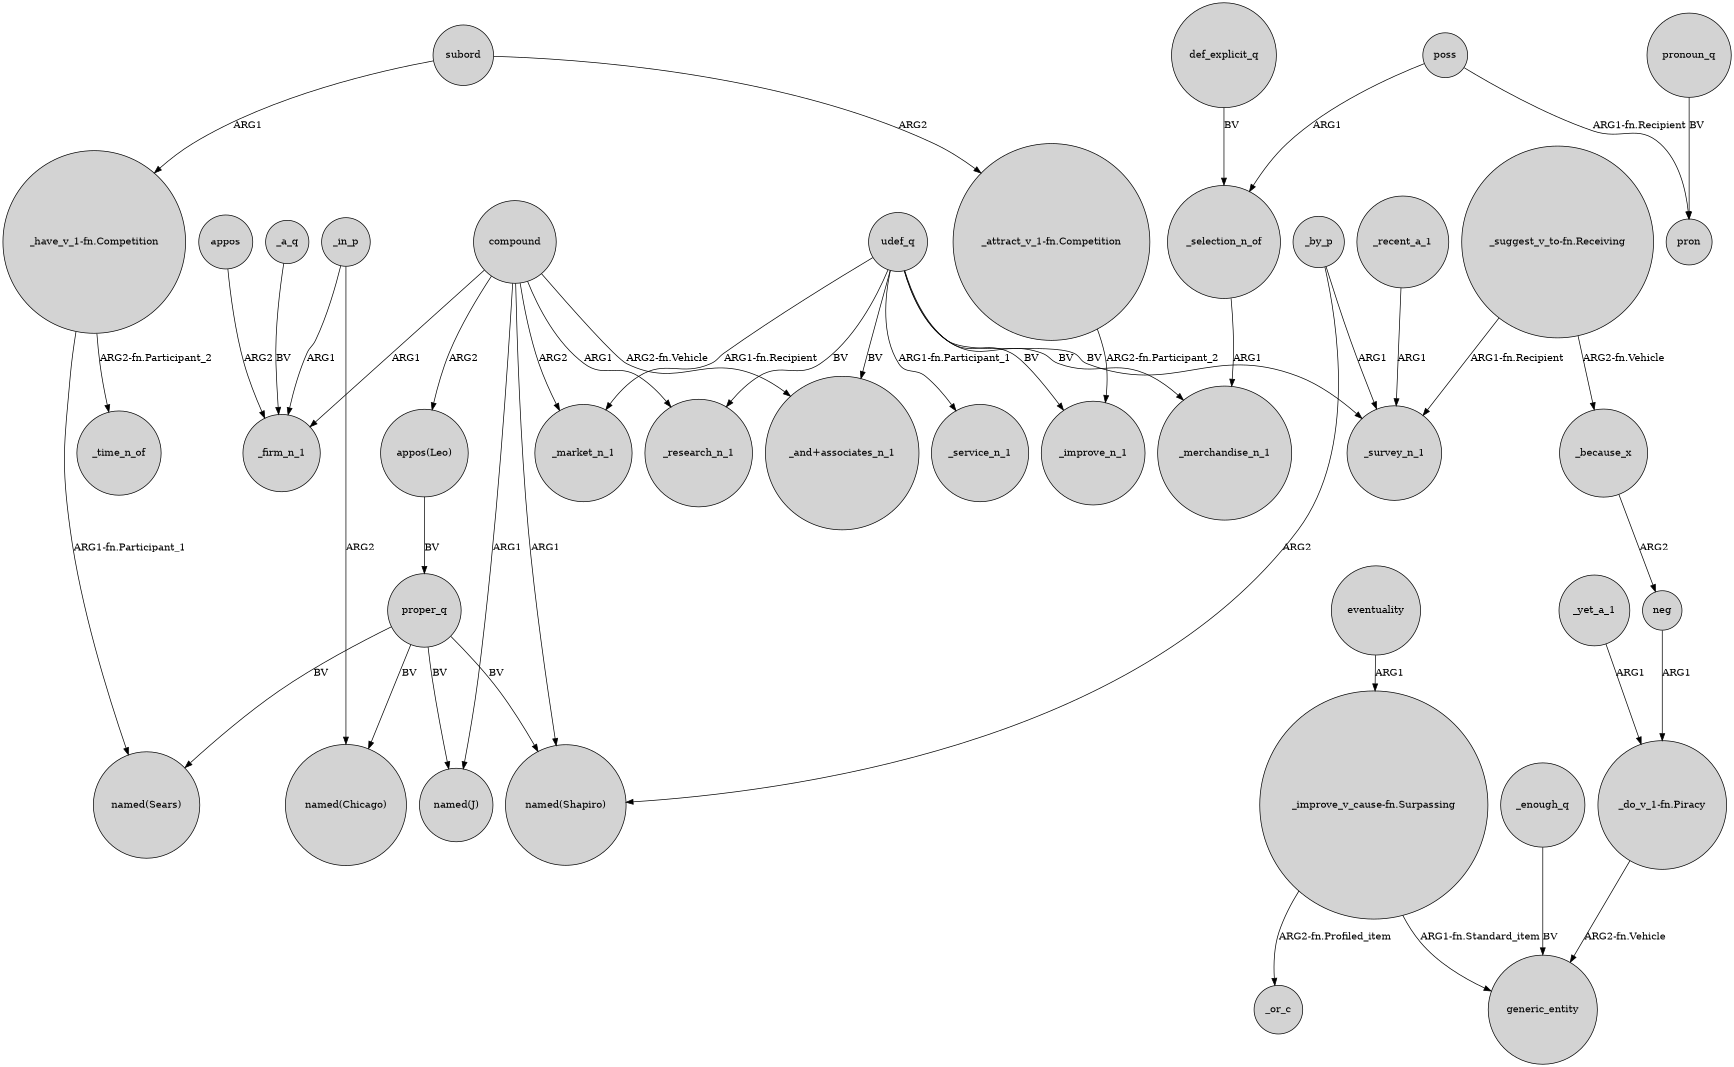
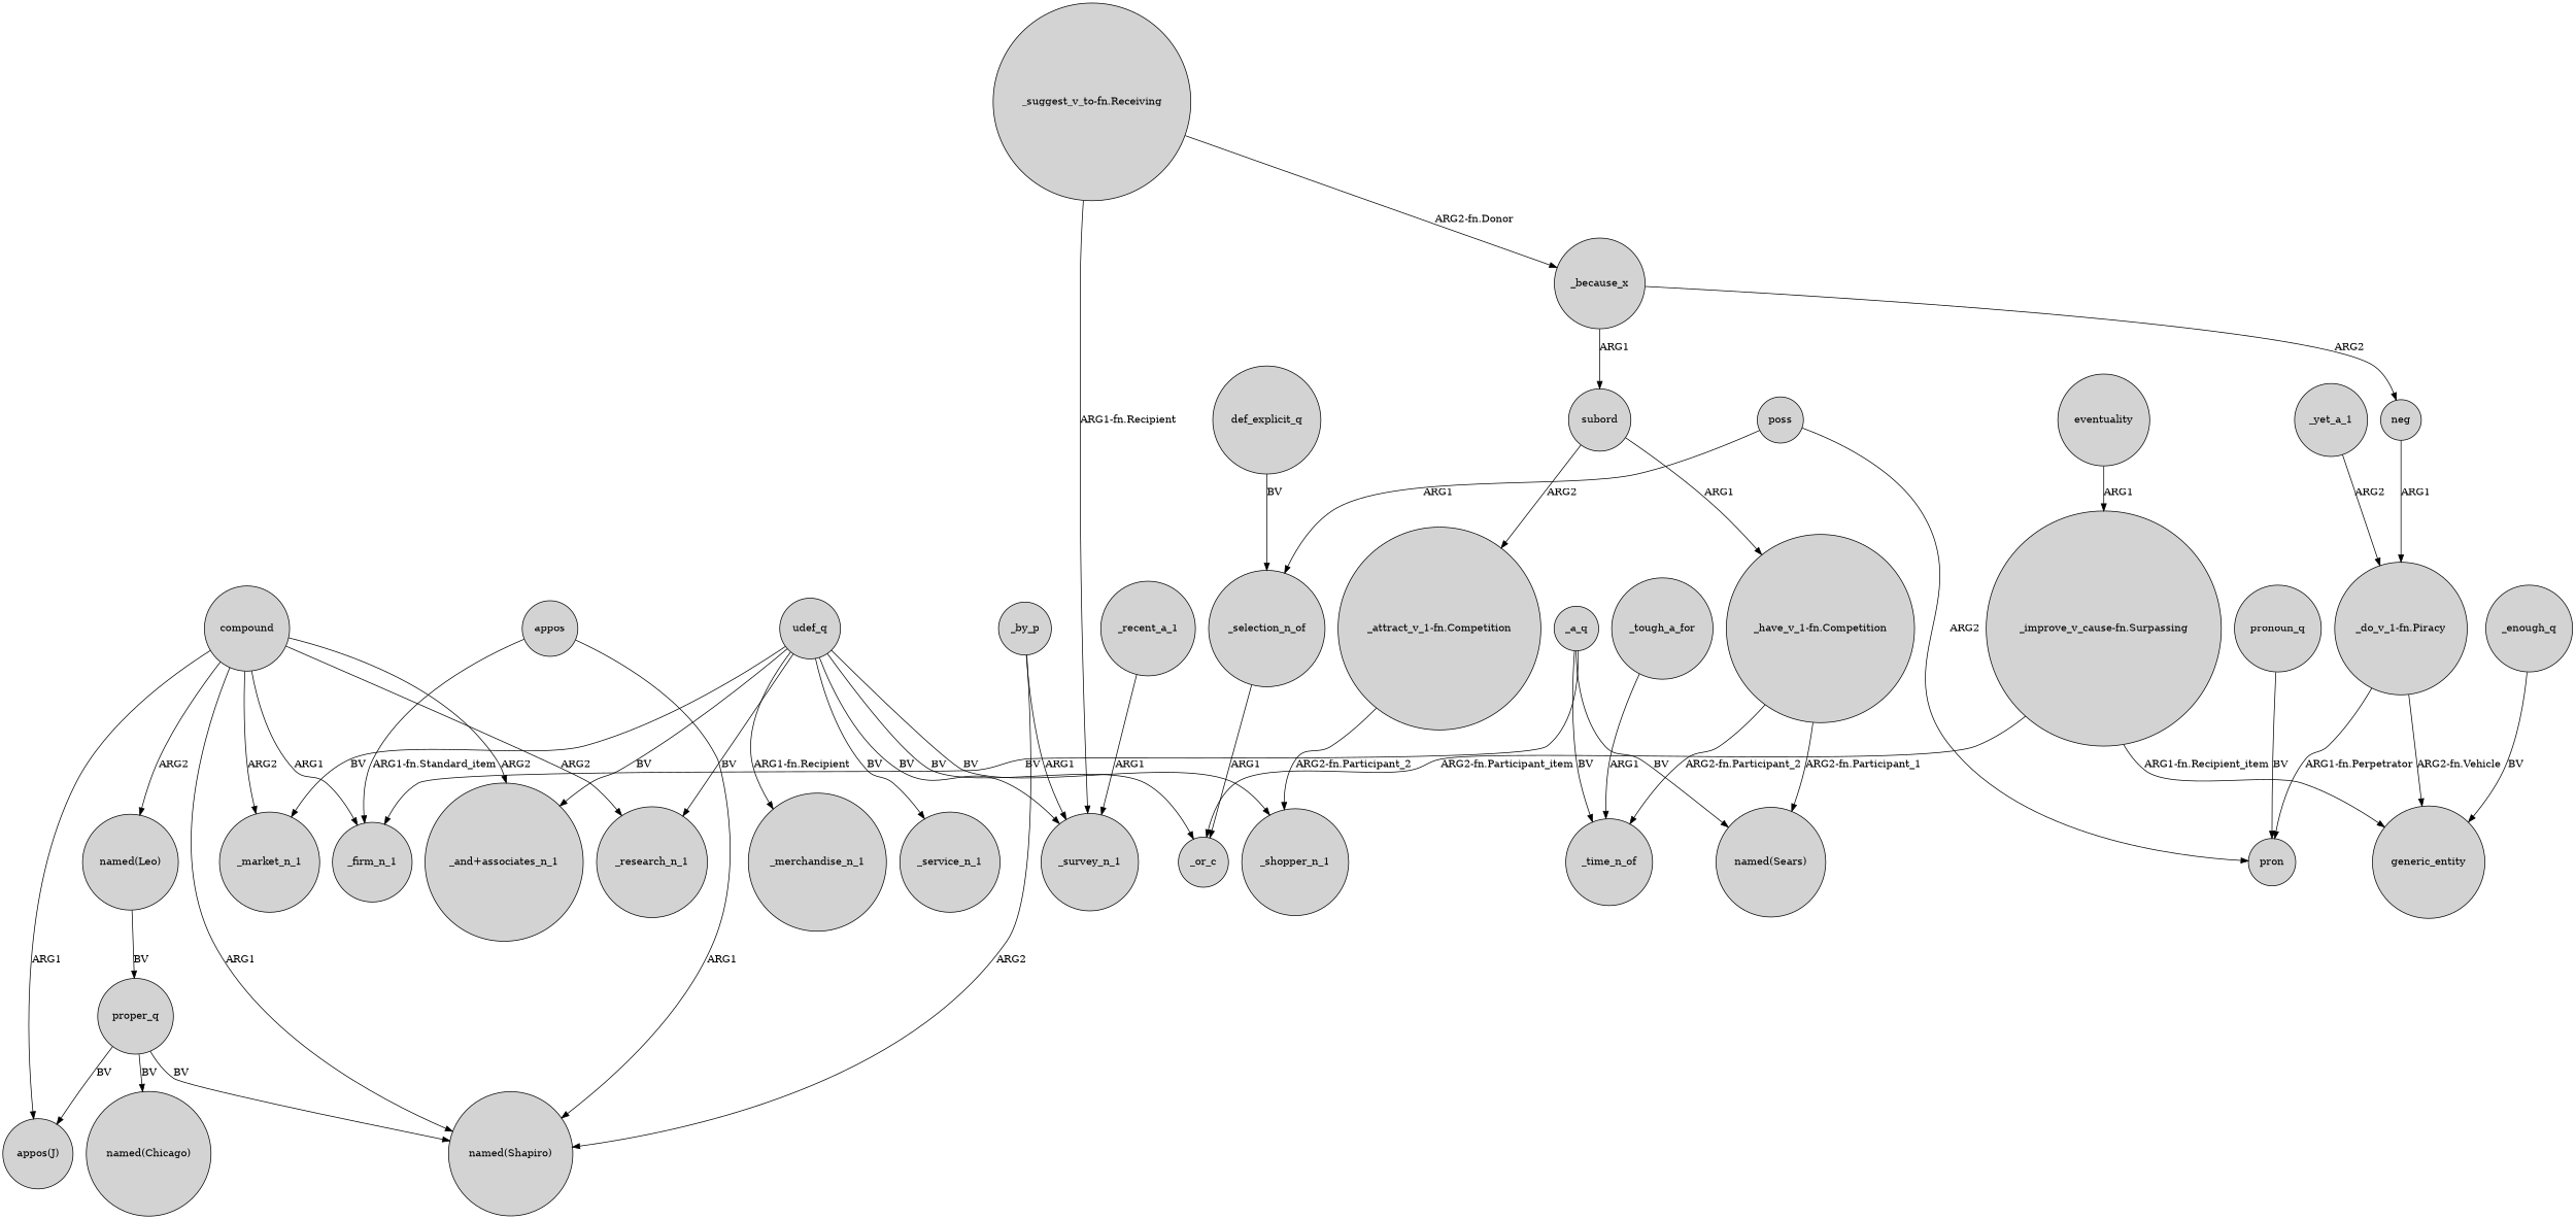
  digraph {
    node [shape=circle style=filled]
-   _in_p
    "named(Chicago)"
    _firm_n_1
    "_attract_v_1-fn.Competition"
-   _shopper_n_1 [label=_improve_n_1]
+   _shopper_n_1
    udef_q
    _service_n_1
    _market_n_1
    _or_c
    "_and+associates_n_1"
    _survey_n_1
    _merchandise_n_1
    _research_n_1
    proper_q
    "named(Sears)"
-   "named(J)"
+   "named(J)" [label="appos(J)"]
    "named(Shapiro)"
-   "named(Leo)" [label="appos(Leo)"]
+   "named(Leo)"
    _yet_a_1
    "_do_v_1-fn.Piracy"
    generic_entity
    pron
    "_improve_v_cause-fn.Surpassing"
    compound
    "_have_v_1-fn.Competition"
    _time_n_of
    poss
    _selection_n_of
    appos
    _enough_q
    "_suggest_v_to-fn.Receiving"
    _because_x
    subord
    neg
    _a_q
    eventuality
    pronoun_q
    _by_p
    _recent_a_1
+   _tough_a_for
    def_explicit_q
-   _in_p -> "named(Chicago)" [label=ARG2]
-   _in_p -> _firm_n_1 [label=ARG1]
    "_attract_v_1-fn.Competition" -> _shopper_n_1 [label="ARG2-fn.Participant_2"]
    udef_q -> _shopper_n_1 [label=BV]
-   udef_q -> _service_n_1 [label="ARG1-fn.Participant_1"]
-   udef_q -> _market_n_1 [label="ARG1-fn.Recipient"]
+   udef_q -> _service_n_1 [label=BV]
+   udef_q -> _market_n_1 [label=BV]
+   udef_q -> _or_c [label=BV]
    udef_q -> "_and+associates_n_1" [label=BV]
    udef_q -> _survey_n_1 [label=BV]
-   udef_q -> _merchandise_n_1 [label=BV]
+   udef_q -> _merchandise_n_1 [label="ARG1-fn.Recipient"]
    udef_q -> _research_n_1 [label=BV]
    proper_q -> "named(Chicago)" [label=BV]
-   proper_q -> "named(Sears)" [label=BV]
+   _a_q -> "named(Sears)" [label=BV]
    proper_q -> "named(J)" [label=BV]
    proper_q -> "named(Shapiro)" [label=BV]
    "named(Leo)" -> proper_q [label=BV]
-   _yet_a_1 -> "_do_v_1-fn.Piracy" [label=ARG1]
+   _yet_a_1 -> "_do_v_1-fn.Piracy" [label=ARG2]
    "_do_v_1-fn.Piracy" -> generic_entity [label="ARG2-fn.Vehicle"]
-   "_improve_v_cause-fn.Surpassing" -> _or_c [label="ARG2-fn.Profiled_item"]
-   "_improve_v_cause-fn.Surpassing" -> generic_entity [label="ARG1-fn.Standard_item"]
+   "_do_v_1-fn.Piracy" -> pron [label="ARG1-fn.Perpetrator"]
+   "_improve_v_cause-fn.Surpassing" -> _or_c [label="ARG2-fn.Participant_item"]
+   "_improve_v_cause-fn.Surpassing" -> generic_entity [label="ARG1-fn.Recipient_item"]
    compound -> _firm_n_1 [label=ARG1]
    compound -> _market_n_1 [label=ARG2]
-   compound -> "_and+associates_n_1" [label="ARG2-fn.Vehicle"]
-   compound -> _research_n_1 [label=ARG1]
+   compound -> "_and+associates_n_1" [label=ARG2]
+   compound -> _research_n_1 [label=ARG2]
    compound -> "named(J)" [label=ARG1]
    compound -> "named(Shapiro)" [label=ARG1]
    compound -> "named(Leo)" [label=ARG2]
-   "_have_v_1-fn.Competition" -> "named(Sears)" [label="ARG1-fn.Participant_1"]
+   "_have_v_1-fn.Competition" -> "named(Sears)" [label="ARG2-fn.Participant_1"]
    "_have_v_1-fn.Competition" -> _time_n_of [label="ARG2-fn.Participant_2"]
-   poss -> pron [label="ARG1-fn.Recipient"]
+   poss -> pron [label=ARG2]
    poss -> _selection_n_of [label=ARG1]
-   _selection_n_of -> _merchandise_n_1 [label=ARG1]
-   appos -> _firm_n_1 [label=ARG2]
+   _selection_n_of -> _or_c [label=ARG1]
+   appos -> _firm_n_1 [label="ARG1-fn.Standard_item"]
+   appos -> "named(Shapiro)" [label=ARG1]
    _enough_q -> generic_entity [label=BV]
    "_suggest_v_to-fn.Receiving" -> _survey_n_1 [label="ARG1-fn.Recipient"]
-   "_suggest_v_to-fn.Receiving" -> _because_x [label="ARG2-fn.Vehicle"]
+   "_suggest_v_to-fn.Receiving" -> _because_x [label="ARG2-fn.Donor"]
+   _because_x -> subord [label=ARG1]
    _because_x -> neg [label=ARG2]
    subord -> "_attract_v_1-fn.Competition" [label=ARG2]
    subord -> "_have_v_1-fn.Competition" [label=ARG1]
    neg -> "_do_v_1-fn.Piracy" [label=ARG1]
    _a_q -> _firm_n_1 [label=BV]
+   _a_q -> _time_n_of [label=BV]
    eventuality -> "_improve_v_cause-fn.Surpassing" [label=ARG1]
    pronoun_q -> pron [label=BV]
    _by_p -> _survey_n_1 [label=ARG1]
    _by_p -> "named(Shapiro)" [label=ARG2]
    _recent_a_1 -> _survey_n_1 [label=ARG1]
+   _tough_a_for -> _time_n_of [label=ARG1]
    def_explicit_q -> _selection_n_of [label=BV]
  }
